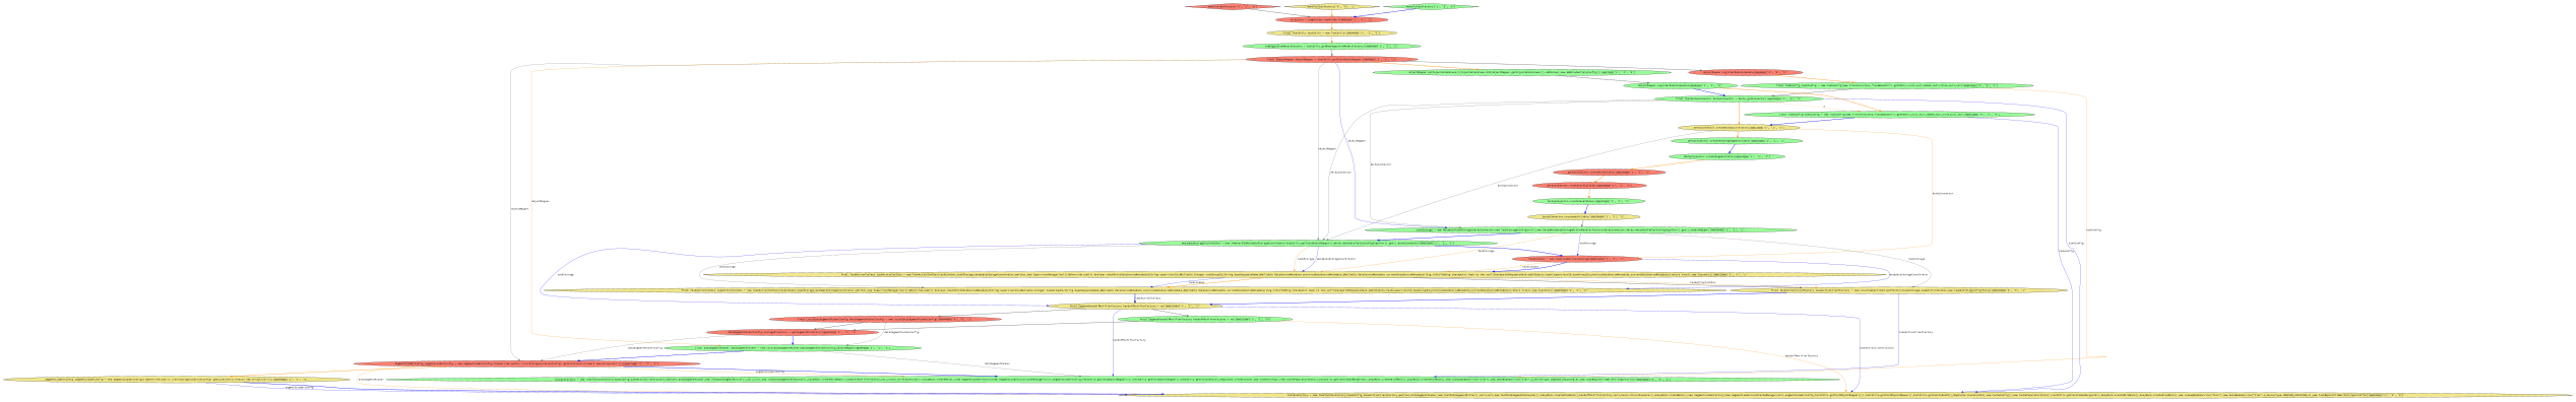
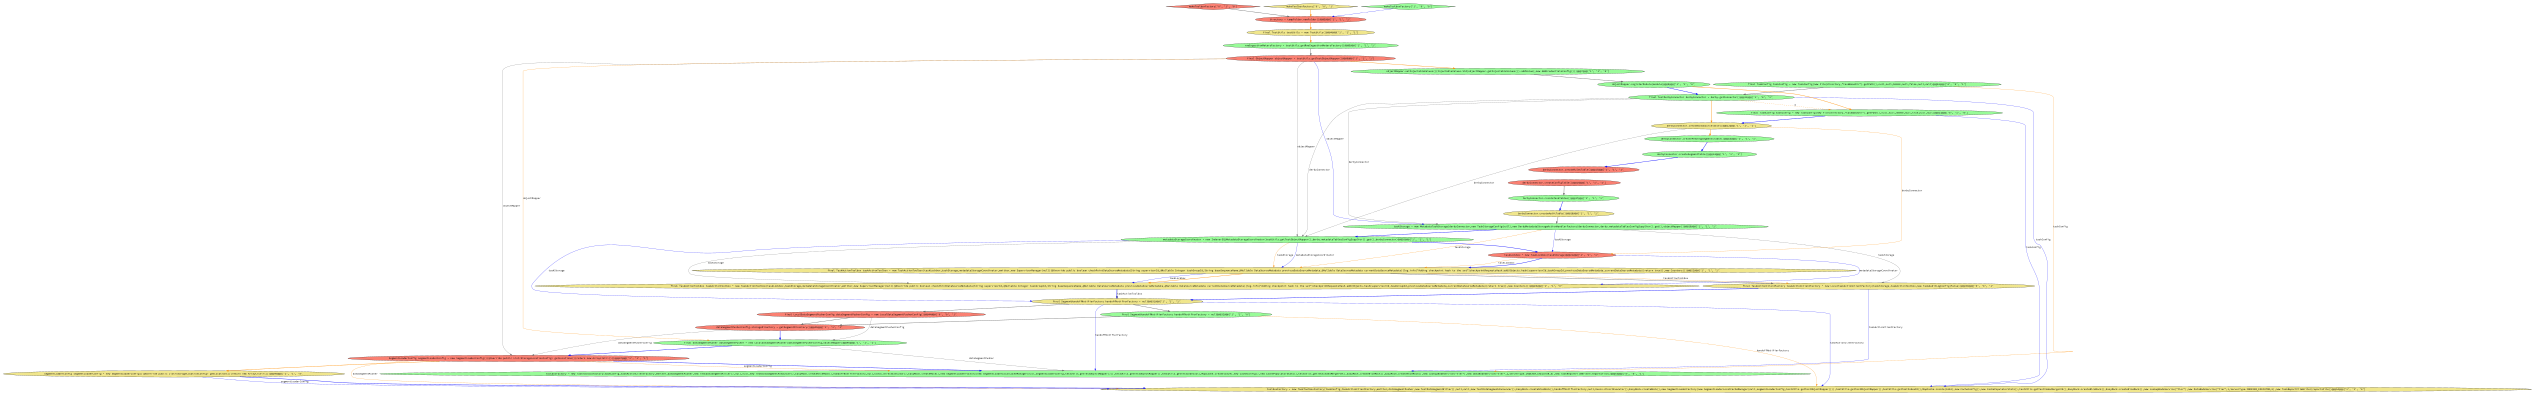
  digraph {
    fontname="Source Code Pro"
    node [fillcolor=palegreen fontname="Source Code Pro" shape=ellipse style=filled]
    edge [color=blue fontname="Source Code Pro" style=bold]
    n1 [fillcolor=khaki label="derbyConnector.createAuditTable()@@@18@@@['1', '1', '1']"]
    n2 [label="taskStorage = new MetadataTaskStorage(derbyConnector,new TaskStorageConfig(null),new DerbyMetadataStorageActionHandlerFactory(derbyConnector,derby.metadataTablesConfigSupplier().get(),objectMapper))@@@19@@@['1', '1', '1']"]
    n3 [fillcolor=khaki label="final TaskActionToolbox taskActionToolbox = new TaskActionToolbox(taskLockbox,taskStorage,metadataStorageCoordinator,emitter,new SupervisorManager(null){@Override public boolean checkPointDataSourceMetadata(String supervisorId,@Nullable Integer taskGroupId,String baseSequenceName,@Nullable DataSourceMetadata previousDataSourceMetadata,@Nullable DataSourceMetadata currentDataSourceMetadata){log.info(\"Adding checkpoint hash to the set\")checkpointRequestsHash.add(Objects.hash(supervisorId,taskGroupId,previousDataSourceMetadata,currentDataSourceMetadata))return true}},new Counters())@@@22@@@['1', '1', '1']"]
    n4 [fillcolor=khaki label="final TaskActionClientFactory taskActionClientFactory = new LocalTaskActionClientFactory(taskStorage,taskActionToolbox,new TaskAuditLogConfig(false))@@@30@@@['0', '0', '1']"]
    n5 [label="metadataStorageCoordinator = new IndexerSQLMetadataStorageCoordinator(testUtils.getTestObjectMapper(),derby.metadataTablesConfigSupplier().get(),derbyConnector)@@@20@@@['1', '1', '1']"]
    n6 [fillcolor=salmon label="taskLockbox = new TaskLockbox(taskStorage)@@@21@@@['1', '1', '1']"]
    n7 [label="final SegmentHandoffNotifierFactory handoffNotifierFactory = null@@@32@@@['1', '1', '0']"]
    n8 [fillcolor=salmon label="dataSegmentPusherConfig.storageDirectory = getSegmentDirectory()@@@45@@@['1', '1', '1']"]
    n9 [fillcolor=khaki label="toolboxFactory = new TaskToolboxFactory(taskConfig,taskActionClientFactory,emitter,dataSegmentPusher,new TestDataSegmentKiller(),null,null,new TestDataSegmentAnnouncer(),EasyMock.createNiceMock(),handoffNotifierFactory,null,Execs.directExecutor(),EasyMock.createMock(),new SegmentLoaderFactory(new SegmentLoaderLocalCacheManager(null,segmentLoaderConfig,testUtils.getTestObjectMapper())),testUtils.getTestObjectMapper(),testUtils.getTestIndexIO(),MapCache.create(1024),new CacheConfig(),new CachePopulatorStats(),testUtils.getTestIndexMergerV9(),EasyMock.createNiceMock(),EasyMock.createNiceMock(),new LookupNodeService(\"tier\"),new DataNodeService(\"tier\",1,ServerType.INDEXER_EXECUTOR,0),new TaskReportFileWriter(reportsFile))@@@54@@@['1', '1', '0']"]
    n10 [fillcolor=salmon label="SegmentLoaderConfig segmentLoaderConfig = new SegmentLoaderConfig(){@Override public List<StorageLocationConfig> getLocations(){return new ArrayList<>()}}@@@47@@@['1', '1', '1']"]
    n11 [label="final DataSegmentPusher dataSegmentPusher = new LocalDataSegmentPusher(dataSegmentPusherConfig,objectMapper)@@@46@@@['1', '1', '1']"]
    n12 [label="toolboxFactory = new TaskToolboxFactory(taskConfig,taskActionClientFactory,emitter,dataSegmentPusher,new TestDataSegmentKiller(),null,null,new TestDataSegmentAnnouncer(),EasyMock.createNiceMock(),handoffNotifierFactory,null,Execs.directExecutor(),EasyMock.createMock(),new SegmentLoaderFactory(new SegmentLoaderLocalCacheManager(null,segmentLoaderConfig,testUtils.getTestObjectMapper())),testUtils.getTestObjectMapper(),testUtils.getTestIndexIO(),MapCache.create(1024),new CacheConfig(),new CachePopulatorStats(),testUtils.getTestIndexMergerV9(),EasyMock.createNiceMock(),EasyMock.createNiceMock(),new LookupNodeService(\"tier\"),new DataNodeService(\"tier\",1,ServerType.INDEXER_EXECUTOR,0),new TaskReportFileWriter(reportsFile))@@@53@@@['0', '0', '1']"]
    n13 [fillcolor=khaki label="SegmentLoaderConfig segmentLoaderConfig = new SegmentLoaderConfig(){@Override public List<StorageLocationConfig> getLocations(){return new ArrayList<>()}}@@@48@@@['1', '1', '0']"]
    n14 [fillcolor=salmon label="makeToolboxFactory['0', '1', '0']" shape=diamond]
    n15 [fillcolor=salmon label="directory = tempFolder.newFolder()@@@3@@@['1', '1', '1']"]
    n16 [fillcolor=khaki label="final TestUtils testUtils = new TestUtils()@@@4@@@['1', '1', '1']"]
    n17 [fillcolor=khaki label="final TaskActionToolbox taskActionToolbox = new TaskActionToolbox(taskLockbox,taskStorage,metadataStorageCoordinator,emitter,new SupervisorManager(null){@Override public boolean checkPointDataSourceMetadata(String supervisorId,@Nullable Integer taskGroupId,String baseSequenceName,@Nullable DataSourceMetadata previousDataSourceMetadata,@Nullable DataSourceMetadata currentDataSourceMetadata){log.info(\"Adding checkpoint hash to the set\")checkpointRequestsHash.add(Objects.hash(supervisorId,taskGroupId,previousDataSourceMetadata,currentDataSourceMetadata))return true}},new Counters())@@@23@@@['1', '1', '0']"]
    n18 [fillcolor=khaki label="final SegmentHandoffNotifierFactory handoffNotifierFactory = null@@@31@@@['1', '1', '1']"]
    n19 [label="rowIngestionMetersFactory = testUtils.getRowIngestionMetersFactory()@@@5@@@['1', '1', '1']"]
    n20 [fillcolor=salmon label="final ObjectMapper objectMapper = testUtils.getTestObjectMapper()@@@6@@@['1', '1', '1']"]
    n21 [label="objectMapper.setInjectableValues(((InjectableValues.Std)objectMapper.getInjectableValues()).addValue(,new AWSCredentialsConfig()))@@@7@@@['1', '1', '0']"]
-   n22 [fillcolor=salmon label="objectMapper.registerModule(module)@@@8@@@['0', '0', '1']"]
    n23 [label="final TaskConfig taskConfig = new TaskConfig(new File(directory,\"taskBaseDir\").getPath(),null,null,50000,null,false,null,null)@@@10@@@['0', '0', '1']"]
    n24 [label="final TestDerbyConnector derbyConnector = derby.getConnector()@@@11@@@['1', '0', '1']"]
    n25 [label="final TaskConfig taskConfig = new TaskConfig(new File(directory,\"taskBaseDir\").getPath(),null,null,50000,null,true,null,null)@@@11@@@['0', '1', '0']"]
    n26 [fillcolor=khaki label="derbyConnector.createDataSourceTable()@@@12@@@['1', '1', '1']"]
    n27 [label="objectMapper.registerModule(module)@@@9@@@['1', '1', '0']"]
    n28 [fillcolor=salmon label="final LocalDataSegmentPusherConfig dataSegmentPusherConfig = new LocalDataSegmentPusherConfig()@@@44@@@['0', '0', '1']"]
    n29 [label="derbyConnector.createPendingSegmentsTable()@@@13@@@['1', '1', '1']"]
    n30 [label="derbyConnector.createSegmentTable()@@@14@@@['1', '1', '1']"]
    n31 [fillcolor=salmon label="derbyConnector.createRulesTable()@@@15@@@['1', '1', '1']"]
    n32 [fillcolor=khaki label="makeToolboxFactory['0', '0', '1']" shape=diamond]
    n33 [fillcolor=salmon label="derbyConnector.createConfigTable()@@@16@@@['1', '1', '1']"]
    n34 [label="derbyConnector.createTaskTables()@@@17@@@['1', '1', '1']"]
    n35 [label="makeToolboxFactory['1', '0', '0']" shape=diamond]
    n1 -> n2 [color=gray40]
    n2 -> n3 [color=darkorange label=taskStorage style=solid]
    n2 -> n4 [color=gray40 label=taskStorage style=solid]
    n2 -> n5
    n2 -> n6 [label=taskStorage style=solid]
    n3 -> n4 [color=gray40]
    n3 -> n4 [color=darkorange label=taskActionToolbox style=solid]
    n3 -> n17 [color=darkorange]
    n3 -> n17 [label=taskLockbox style=solid]
    n4 -> n12 [label=taskActionClientFactory style=solid]
    n4 -> n18
    n5 -> n3 [color=darkorange label=taskStorage style=solid]
    n5 -> n3 [label=metadataStorageCoordinator style=solid]
    n5 -> n6
    n5 -> n17 [color=gray40 label=taskStorage style=solid]
    n5 -> n18 [label=taskStorage style=solid]
    n6 -> n3
    n6 -> n3 [color=darkorange label=taskLockbox style=solid]
    n6 -> n17 [label=metadataStorageCoordinator style=solid]
    n7 -> n8 [color=gray40]
    n7 -> n9 [color=darkorange label=handoffNotifierFactory style=solid]
    n8 -> n10 [color=gray40 label=dataSegmentPusherConfig style=solid]
    n8 -> n11
    n10 -> n9 [color=darkorange label=dataSegmentPusher style=solid]
    n10 -> n12
    n10 -> n12 [color=darkorange label=segmentLoaderConfig style=solid]
    n10 -> n13 [color=darkorange]
    n11 -> n10
    n11 -> n12 [color=gray40 label=dataSegmentPusher style=solid]
    n13 -> n9 [label=segmentLoaderConfig style=solid]
    n13 -> n9
    n14 -> n15 [color=gray40]
    n15 -> n16 [color=darkorange]
    n16 -> n19 [color=darkorange]
    n17 -> n18
    n17 -> n18 [color=gray40 label=taskActionToolbox style=solid]
    n18 -> n7 [color=gray40]
    n18 -> n9 [label=taskActionClientFactory style=solid]
    n18 -> n12 [label=handoffNotifierFactory style=solid]
    n18 -> n28 [color=gray40]
    n19 -> n20 [color=gray40]
    n20 -> n2 [label=objectMapper style=solid]
    n20 -> n5 [color=gray40 label=objectMapper style=solid]
    n20 -> n10 [color=gray40 label=objectMapper style=solid]
    n20 -> n11 [color=darkorange label=objectMapper style=solid]
    n20 -> n21 [color=darkorange]
-   n20 -> n22 [color=gray40]
    n21 -> n27 [color=gray40]
-   n22 -> n23 [color=darkorange]
    n23 -> n12 [color=darkorange label=taskConfig style=solid]
    n23 -> n24 [color=gray40]
    n24 -> n2 [color=gray40 label=derbyConnector style=solid]
    n24 -> n5 [color=gray40 label=derbyConnector style=solid]
    n24 -> n9 [label=taskConfig style=solid]
    n24 -> n25 [color=darkorange label=0 style=dashed]
    n24 -> n26 [color=darkorange]
    n25 -> n9 [label=taskConfig style=solid]
    n25 -> n26
    n26 -> n5 [color=gray40 label=derbyConnector style=solid]
    n26 -> n6 [color=darkorange label=derbyConnector style=solid]
    n26 -> n29 [color=darkorange]
    n27 -> n24
    n27 -> n25 [color=darkorange]
    n28 -> n8 [color=gray40]
    n28 -> n11 [color=gray40 label=dataSegmentPusherConfig style=solid]
    n29 -> n30
-   n30 -> n31 [color=darkorange]
-   n31 -> n33 [color=darkorange]
+   n30 -> n31
    n32 -> n15 [color=darkorange]
-   n33 -> n34 [color=darkorange]
+   n33 -> n34 [color=gray40]
    n34 -> n1
-   n35 -> n15
+   n35 -> n15 [style=solid]
  }
